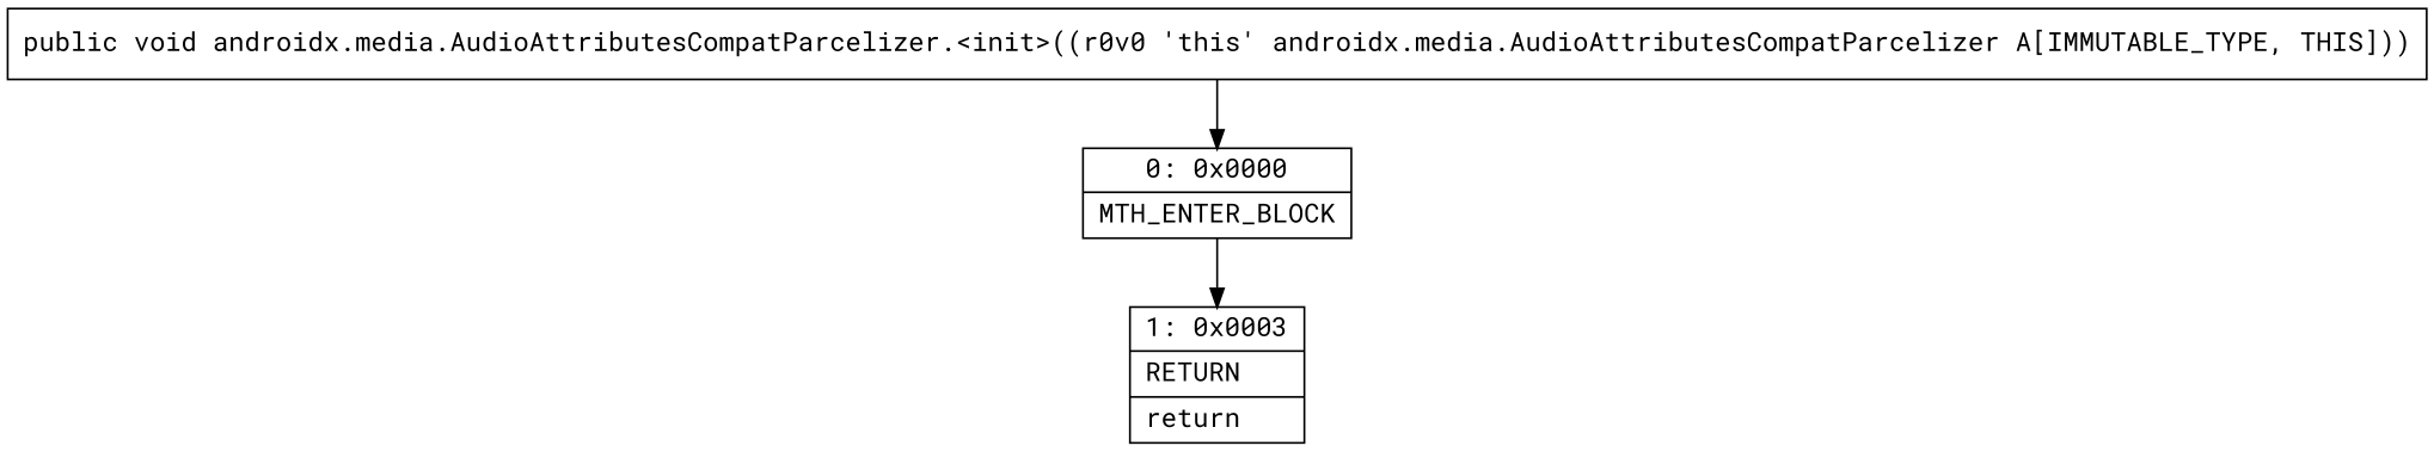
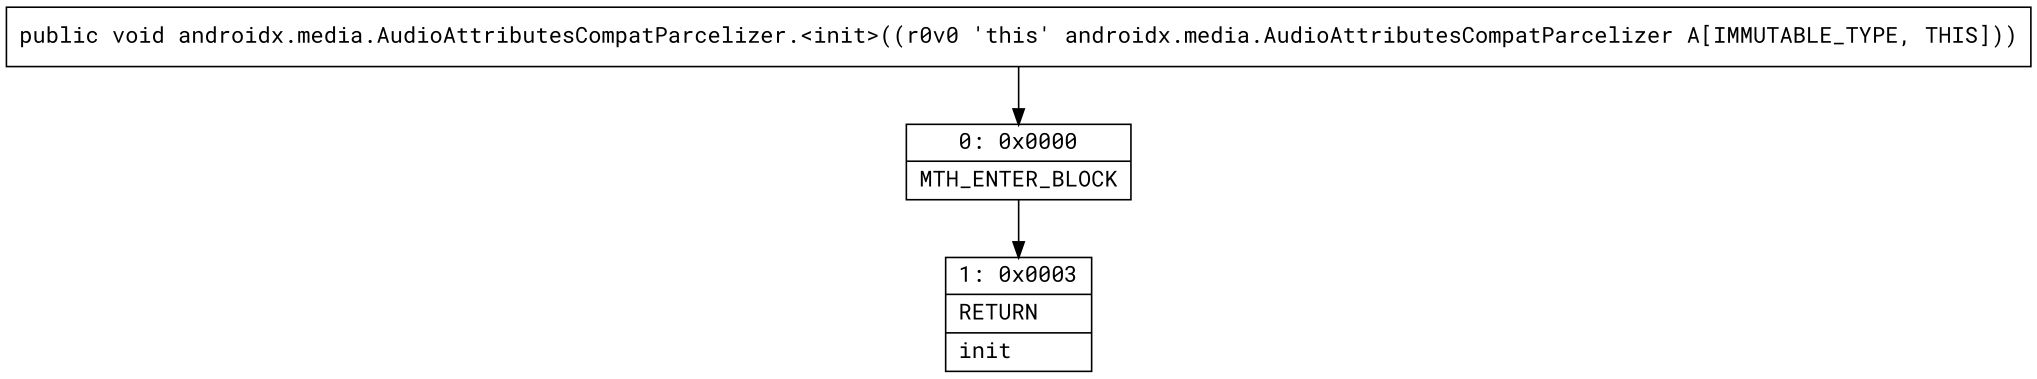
  digraph {
    fontname="Roboto Mono"
    node [shape=record fontname="Roboto Mono"]
    edge [fontname="Roboto Mono"]
    n1 [label="{0\:\ 0x0000|MTH_ENTER_BLOCK\l}"]
-   n2 [label="{1\:\ 0x0003|RETURN\l|return\l}"]
+   n2 [label="{1\:\ 0x0003|RETURN\l|init\l}"]
    n3 [label="{public void androidx.media.AudioAttributesCompatParcelizer.\<init\>((r0v0 'this' androidx.media.AudioAttributesCompatParcelizer A[IMMUTABLE_TYPE, THIS])) }"]
    n1 -> n2
    n3 -> n1
  }
